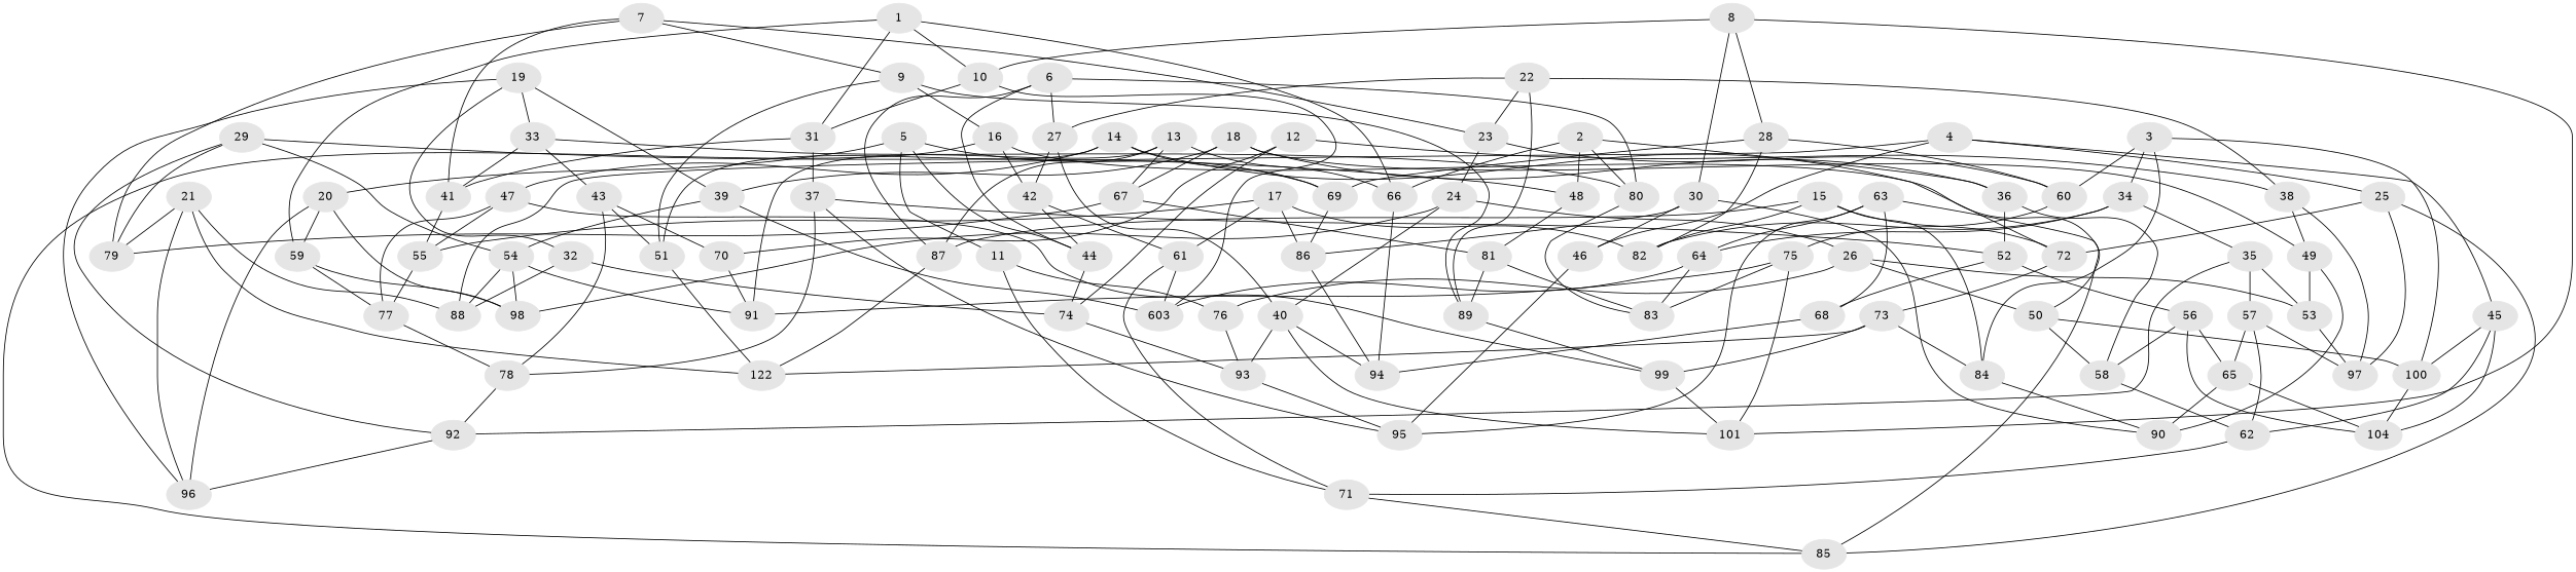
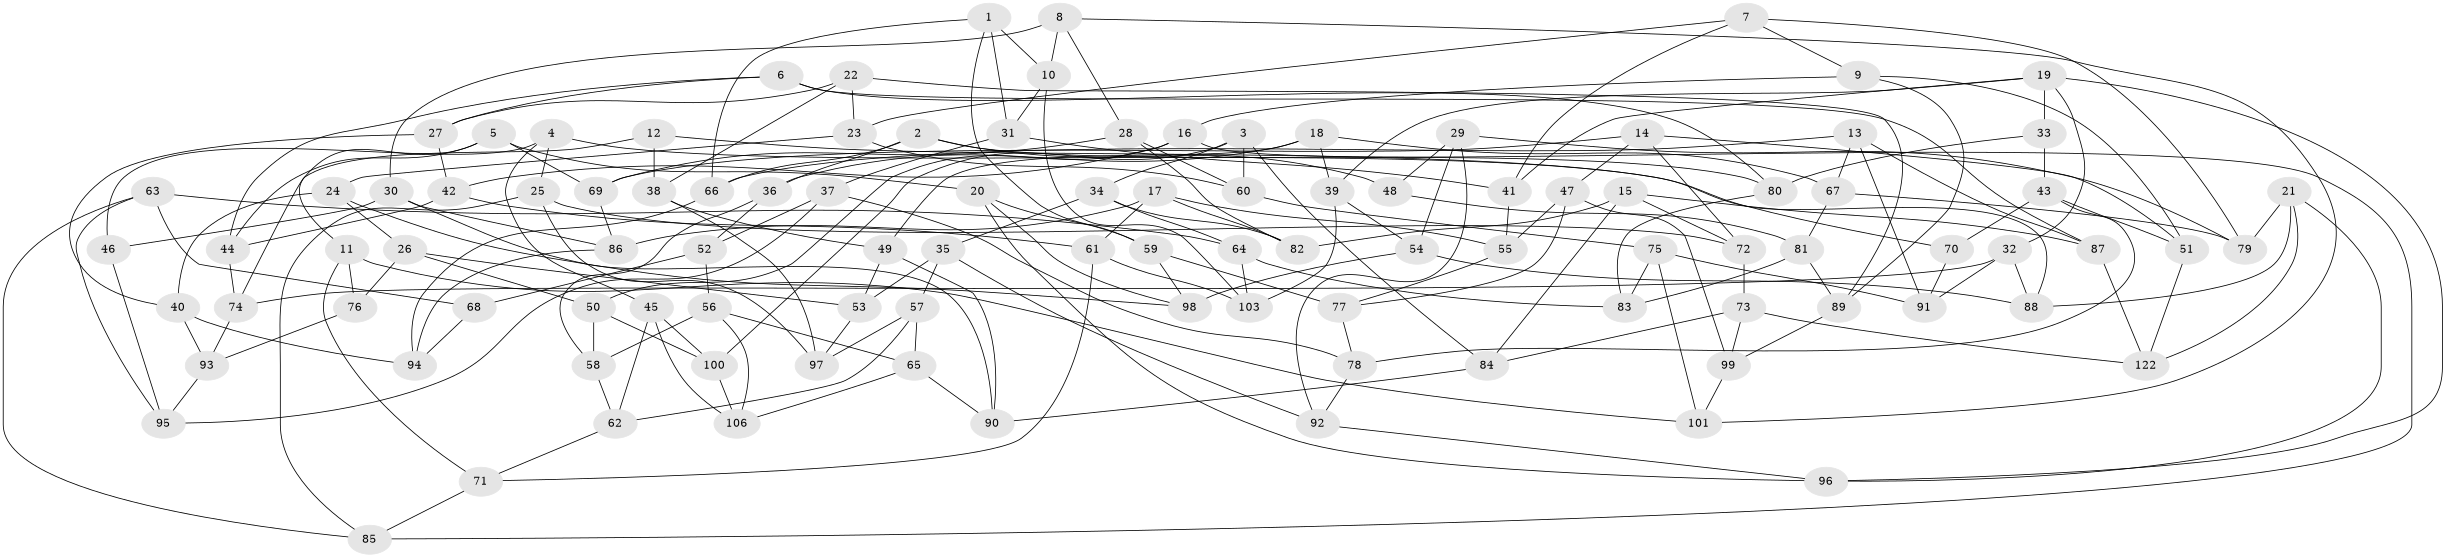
  graph {
    node [color=gray90 style=filled]
    1
    10
    31
    59
    66
-   103 [label=603]
+   103
    41
    37
    98
    77
    94
    2
    36
    48
    80
    52
    58
    81
    83
    3
    34
    60
    84
    100
    82
    35
    64
    75
    90
-   104
+   104 [label=106]
    4
    25
    45
    46
    88
    72
    85
    97
    62
    95
    5
    11
    20
    44
    69
    101
    71
    76
    96
    74
    86
    6
    27
    87
    42
    40
    n57 [label=122]
    7
    9
    23
    79
    16
    51
    89
    24
    55
    8
    28
    30
    50
    99
    93
    12
    38
    70
    49
    91
    13
    67
    14
    47
    73
    15
    61
    17
    18
    39
    54
    53
    19
    32
    33
    43
    21
    22
    26
    29
    92
    78
    57
    65
    56
    68
    63
    1 -- 10
    1 -- 31
    1 -- 59
    1 -- 66
    10 -- 31
    10 -- 103
    31 -- 41
    31 -- 37
    59 -- 98
    59 -- 77
    66 -- 94
    41 -- 55
    37 -- 52
    37 -- 95
    37 -- 78
    77 -- 78
    2 -- 66
    2 -- 36
    2 -- 48
    2 -- 80
    36 -- 52
    36 -- 58
    48 -- 81
    80 -- 83
    52 -- 56
    52 -- 68
    58 -- 62
    81 -- 83
    81 -- 89
    3 -- 34
    3 -- 60
    3 -- 84
    3 -- 100
    34 -- 82
    34 -- 35
    34 -- 64
    60 -- 75
    84 -- 90
    100 -- 104
    35 -- 53
    35 -- 92
    35 -- 57
    64 -- 103
    64 -- 83
    75 -- 83
    75 -- 101
    75 -- 91
    4 -- 25
    4 -- 45
    4 -- 46
    4 -- 88
    25 -- 72
    25 -- 85
    25 -- 97
    45 -- 100
    45 -- 104
    45 -- 62
    46 -- 95
    72 -- 73
    62 -- 71
    5 -- 11
    5 -- 20
    5 -- 44
    5 -- 69
-   40 -- 101
+   11 -- 101
    11 -- 71
    11 -- 76
    20 -- 59
    20 -- 98
    20 -- 96
    44 -- 74
    69 -- 86
    71 -- 85
    76 -- 93
    74 -- 93
    86 -- 94
    6 -- 80
    6 -- 44
    6 -- 27
    6 -- 87
    27 -- 42
    27 -- 40
    87 -- n57
    42 -- 44
    42 -- 61
    40 -- 94
    40 -- 93
    7 -- 41
    7 -- 9
    7 -- 23
    7 -- 79
    9 -- 16
    9 -- 51
    9 -- 89
    23 -- 60
    23 -- 24
    16 -- 85
    16 -- 42
    16 -- 50
    51 -- n57
    89 -- 99
    24 -- 98
    24 -- 40
    24 -- 26
    55 -- 77
    8 -- 10
    8 -- 101
    8 -- 28
    8 -- 30
    28 -- 60
    28 -- 82
    28 -- 69
    30 -- 90
    30 -- 46
    30 -- 86
    50 -- 58
    50 -- 100
    99 -- 101
    93 -- 95
    12 -- 74
    12 -- 38
    12 -- 70
    38 -- 97
    38 -- 49
    70 -- 91
    49 -- 90
    49 -- 53
    13 -- 66
    13 -- 87
    13 -- 91
    13 -- 67
    67 -- 81
    67 -- 79
    14 -- 72
    14 -- 69
    14 -- 51
    14 -- 47
    47 -- 77
    47 -- 55
    47 -- 99
    73 -- 84
    73 -- n57
    73 -- 99
    15 -- 84
    15 -- 82
    15 -- 72
    15 -- 87
    61 -- 103
    61 -- 71
    17 -- 82
    17 -- 86
    17 -- 55
    17 -- 61
    18 -- 36
    18 -- 49
    18 -- 67
    18 -- 39
    39 -- 103
    39 -- 54
    54 -- 98
    54 -- 88
    53 -- 97
    19 -- 96
    19 -- 39
    19 -- 32
    19 -- 33
    32 -- 88
    32 -- 74
-   54 -- 91
-   33 -- 41
+   32 -- 91
+   19 -- 41
    33 -- 80
    33 -- 43
    43 -- 51
    43 -- 70
    43 -- 78
    21 -- 88
    21 -- 96
    21 -- n57
    21 -- 79
    22 -- 27
    22 -- 23
    22 -- 89
    22 -- 38
    26 -- 76
    26 -- 50
    26 -- 53
    29 -- 48
    29 -- 79
    29 -- 54
    29 -- 92
    92 -- 96
    78 -- 92
    57 -- 97
    57 -- 62
    57 -- 65
    65 -- 90
    65 -- 104
    56 -- 58
    56 -- 104
    56 -- 65
    68 -- 94
    63 -- 64
    63 -- 85
    63 -- 95
    63 -- 68
  }
